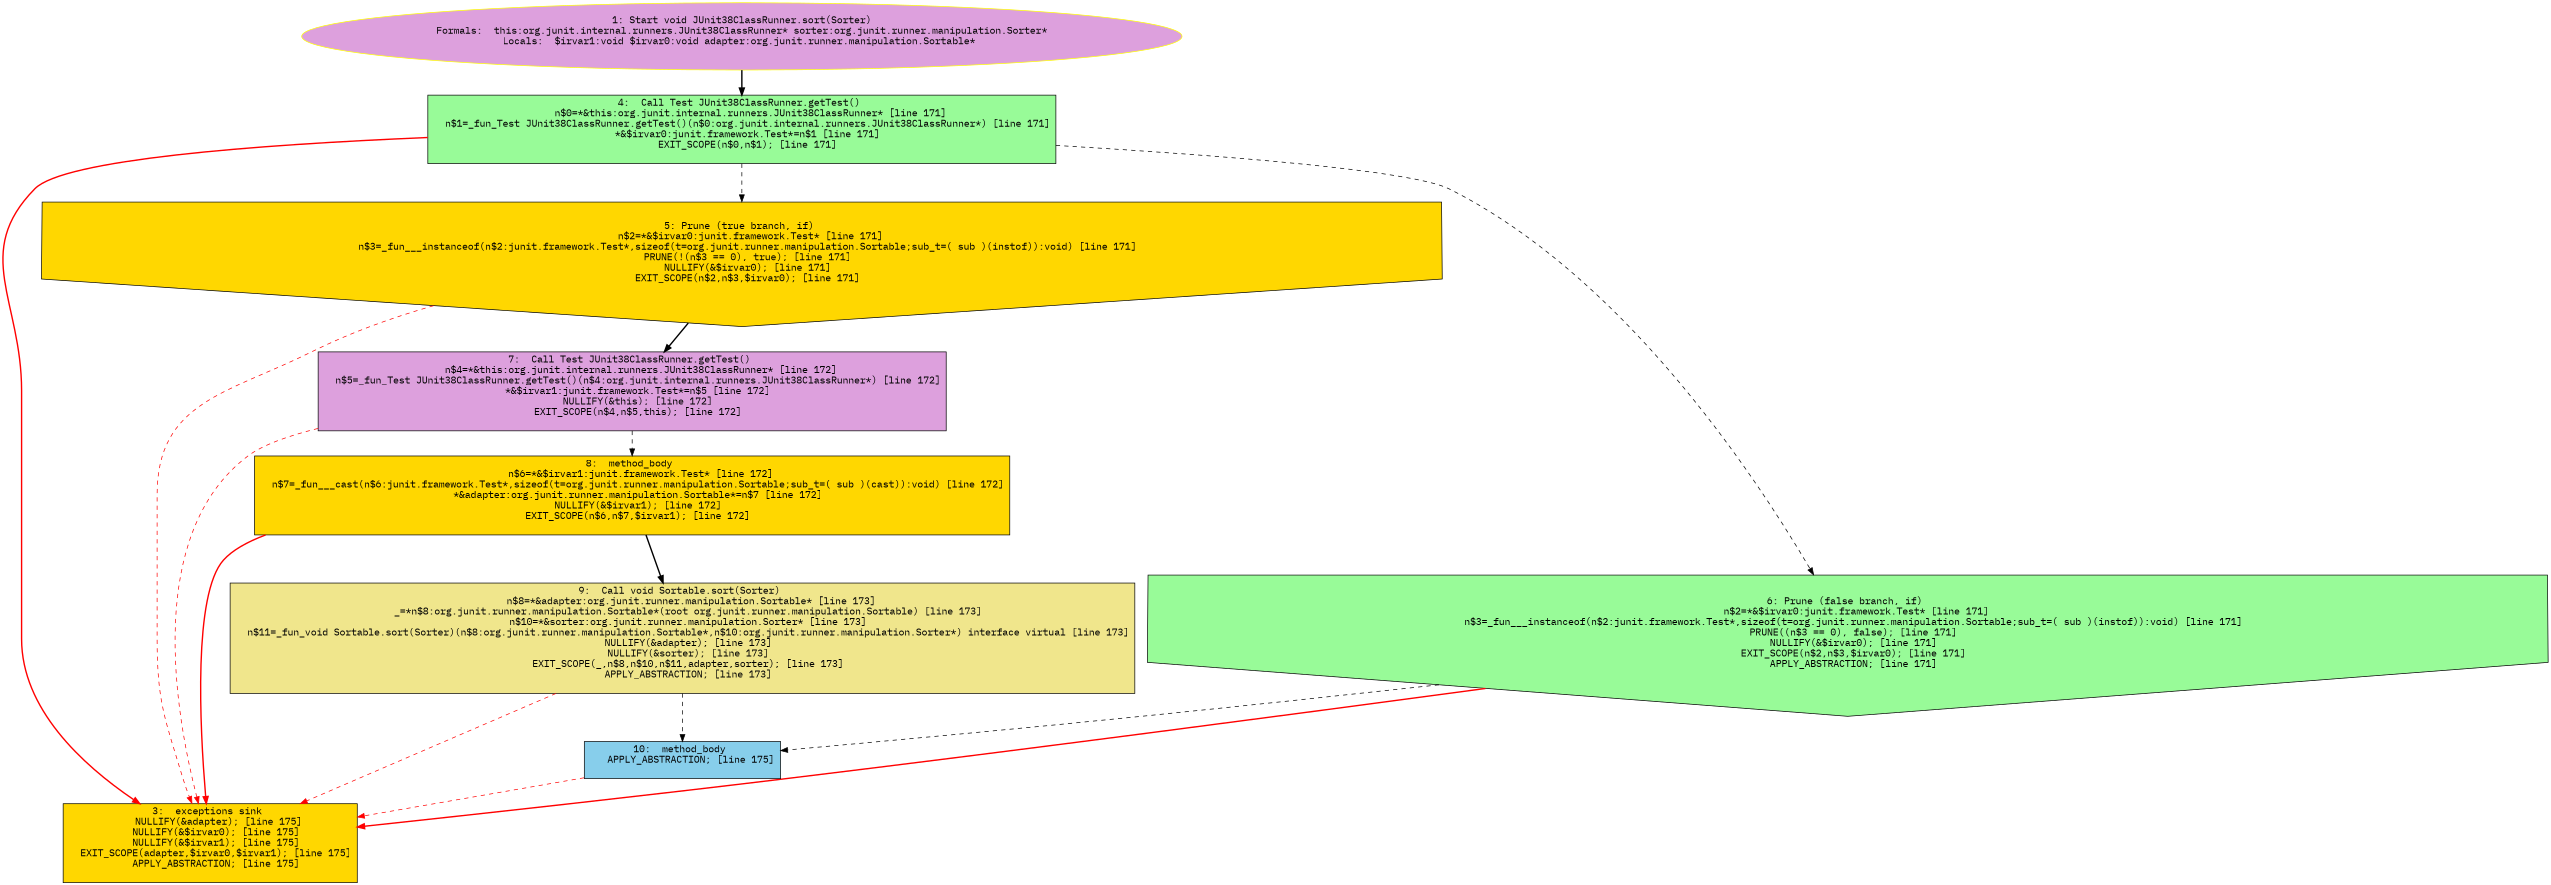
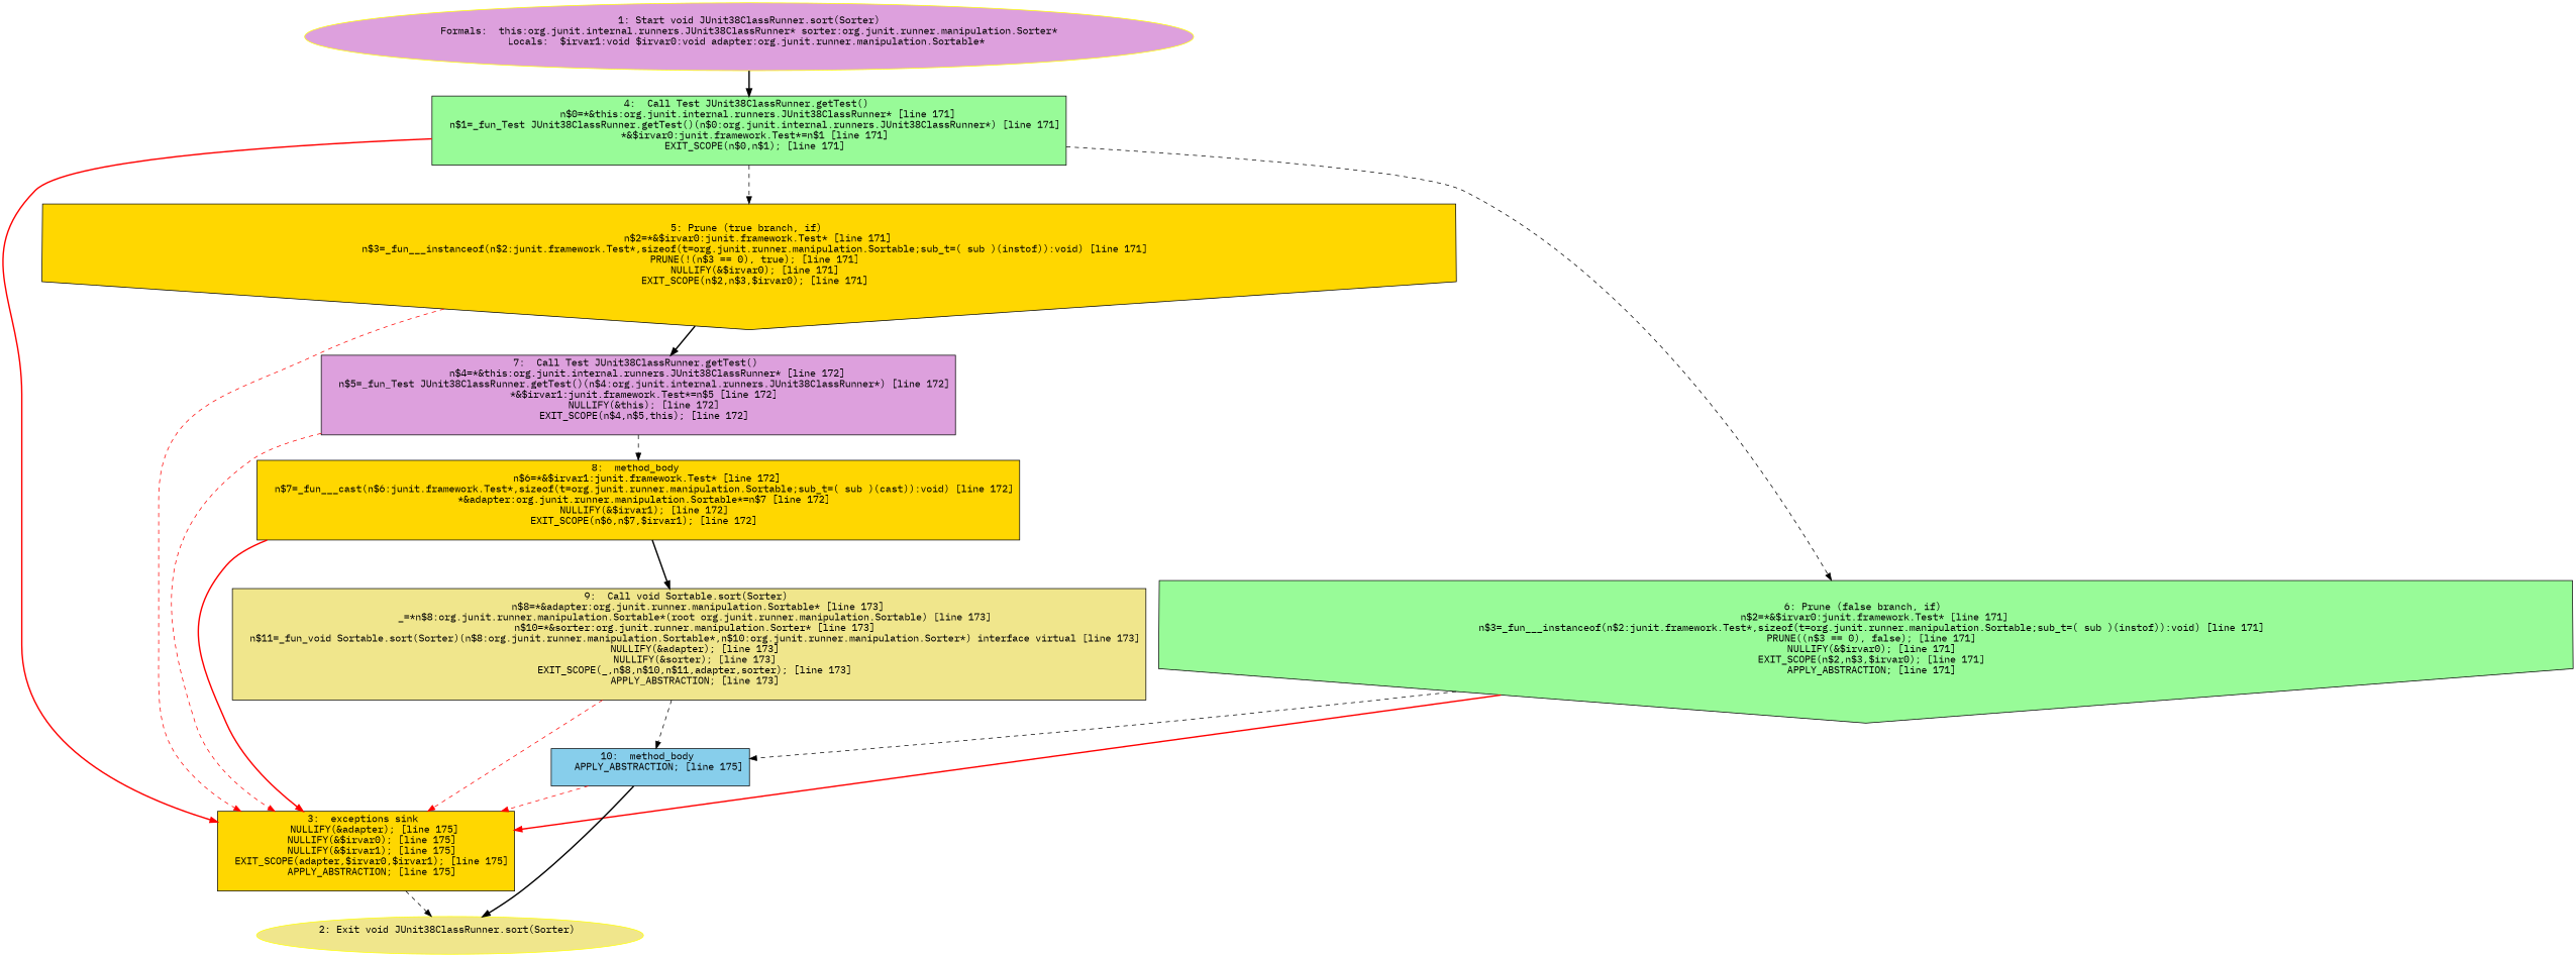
  digraph {
    fontname="IBM Plex Mono"
    node [style=filled fillcolor=gold fontname="IBM Plex Mono" shape=box]
    edge [style=dashed fontname="IBM Plex Mono"]
    n1 [color=yellow label="1: Start void JUnit38ClassRunner.sort(Sorter)\nFormals:  this:org.junit.internal.runners.JUnit38ClassRunner* sorter:org.junit.runner.manipulation.Sorter*\nLocals:  $irvar1:void $irvar0:void adapter:org.junit.runner.manipulation.Sortable* \n  " fillcolor=plum shape=""]
    n2 [label="4:  Call Test JUnit38ClassRunner.getTest() \n   n$0=*&this:org.junit.internal.runners.JUnit38ClassRunner* [line 171]\n  n$1=_fun_Test JUnit38ClassRunner.getTest()(n$0:org.junit.internal.runners.JUnit38ClassRunner*) [line 171]\n  *&$irvar0:junit.framework.Test*=n$1 [line 171]\n  EXIT_SCOPE(n$0,n$1); [line 171]\n " fillcolor=palegreen]
    n3 [label="3:  exceptions sink \n   NULLIFY(&adapter); [line 175]\n  NULLIFY(&$irvar0); [line 175]\n  NULLIFY(&$irvar1); [line 175]\n  EXIT_SCOPE(adapter,$irvar0,$irvar1); [line 175]\n  APPLY_ABSTRACTION; [line 175]\n "]
    n4 [label="5: Prune (true branch, if) \n   n$2=*&$irvar0:junit.framework.Test* [line 171]\n  n$3=_fun___instanceof(n$2:junit.framework.Test*,sizeof(t=org.junit.runner.manipulation.Sortable;sub_t=( sub )(instof)):void) [line 171]\n  PRUNE(!(n$3 == 0), true); [line 171]\n  NULLIFY(&$irvar0); [line 171]\n  EXIT_SCOPE(n$2,n$3,$irvar0); [line 171]\n " shape=invhouse]
    n5 [label="6: Prune (false branch, if) \n   n$2=*&$irvar0:junit.framework.Test* [line 171]\n  n$3=_fun___instanceof(n$2:junit.framework.Test*,sizeof(t=org.junit.runner.manipulation.Sortable;sub_t=( sub )(instof)):void) [line 171]\n  PRUNE((n$3 == 0), false); [line 171]\n  NULLIFY(&$irvar0); [line 171]\n  EXIT_SCOPE(n$2,n$3,$irvar0); [line 171]\n  APPLY_ABSTRACTION; [line 171]\n " shape=invhouse fillcolor=palegreen]
+   n6 [color=yellow label="2: Exit void JUnit38ClassRunner.sort(Sorter) \n  " fillcolor=khaki shape=""]
    n7 [label="7:  Call Test JUnit38ClassRunner.getTest() \n   n$4=*&this:org.junit.internal.runners.JUnit38ClassRunner* [line 172]\n  n$5=_fun_Test JUnit38ClassRunner.getTest()(n$4:org.junit.internal.runners.JUnit38ClassRunner*) [line 172]\n  *&$irvar1:junit.framework.Test*=n$5 [line 172]\n  NULLIFY(&this); [line 172]\n  EXIT_SCOPE(n$4,n$5,this); [line 172]\n " fillcolor=plum]
    n8 [label="10:  method_body \n   APPLY_ABSTRACTION; [line 175]\n " fillcolor=skyblue]
    n9 [label="8:  method_body \n   n$6=*&$irvar1:junit.framework.Test* [line 172]\n  n$7=_fun___cast(n$6:junit.framework.Test*,sizeof(t=org.junit.runner.manipulation.Sortable;sub_t=( sub )(cast)):void) [line 172]\n  *&adapter:org.junit.runner.manipulation.Sortable*=n$7 [line 172]\n  NULLIFY(&$irvar1); [line 172]\n  EXIT_SCOPE(n$6,n$7,$irvar1); [line 172]\n "]
    n10 [label="9:  Call void Sortable.sort(Sorter) \n   n$8=*&adapter:org.junit.runner.manipulation.Sortable* [line 173]\n  _=*n$8:org.junit.runner.manipulation.Sortable*(root org.junit.runner.manipulation.Sortable) [line 173]\n  n$10=*&sorter:org.junit.runner.manipulation.Sorter* [line 173]\n  n$11=_fun_void Sortable.sort(Sorter)(n$8:org.junit.runner.manipulation.Sortable*,n$10:org.junit.runner.manipulation.Sorter*) interface virtual [line 173]\n  NULLIFY(&adapter); [line 173]\n  NULLIFY(&sorter); [line 173]\n  EXIT_SCOPE(_,n$8,n$10,n$11,adapter,sorter); [line 173]\n  APPLY_ABSTRACTION; [line 173]\n " fillcolor=khaki]
    n1 -> n2 [style=bold]
    n2 -> n3 [color=red style=bold]
    n2 -> n4
    n2 -> n5
+   n3 -> n6
    n4 -> n3 [color=red]
    n4 -> n7 [style=bold]
    n5 -> n3 [color=red style=bold]
    n5 -> n8
    n7 -> n3 [color=red]
    n7 -> n9
    n8 -> n3 [color=red]
+   n8 -> n6 [style=bold]
    n9 -> n3 [color=red style=bold]
    n9 -> n10 [style=bold]
    n10 -> n3 [color=red]
    n10 -> n8
  }
